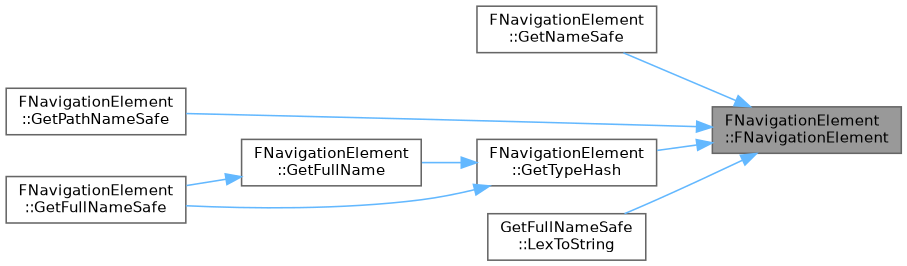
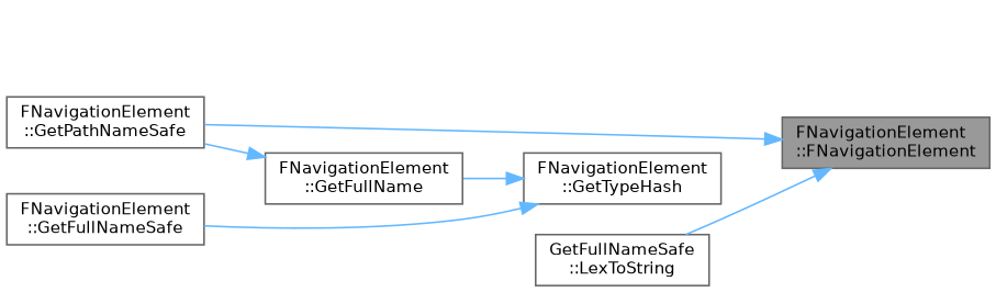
  digraph {
    rankdir=RL
    node [color=grey40 fillcolor=white fontname=Helvetica fontsize=10 shape=box style=filled]
    edge [color=steelblue1 dir=back fontname=Helvetica fontsize=10 labelfontname=Helvetica labelfontsize=10 style=solid]
    n1 [color=gray40 fillcolor=grey60 fontcolor=black height=0.2 label="FNavigationElement\l::FNavigationElement" width=0.4]
-   n2 [height=0.2 label="FNavigationElement\l::GetNameSafe" width=0.4]
    n3 [height=0.2 label="FNavigationElement\l::GetPathNameSafe" width=0.4]
    n4 [height=0.2 label="FNavigationElement\l::GetTypeHash" width=0.4]
    n5 [height=0.2 label="GetFullNameSafe\l::LexToString" width=0.4]
    n6 [height=0.2 label="FNavigationElement\l::GetFullName" width=0.4]
    n7 [height=0.2 label="FNavigationElement\l::GetFullNameSafe" width=0.4]
-   n1 -> n2
    n1 -> n3
-   n1 -> n4
    n1 -> n5
    n4 -> n6
    n4 -> n7
-   n6 -> n7
+   n6 -> n3
  }
